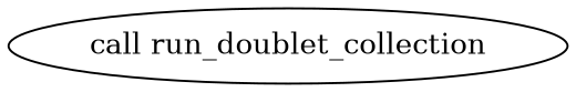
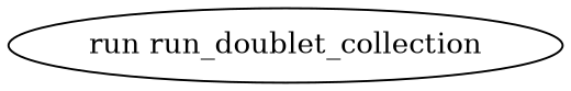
  digraph {
    compound=true
-   n1 [label="call run_doublet_collection"]
+   n1 [label="run run_doublet_collection"]
  }
